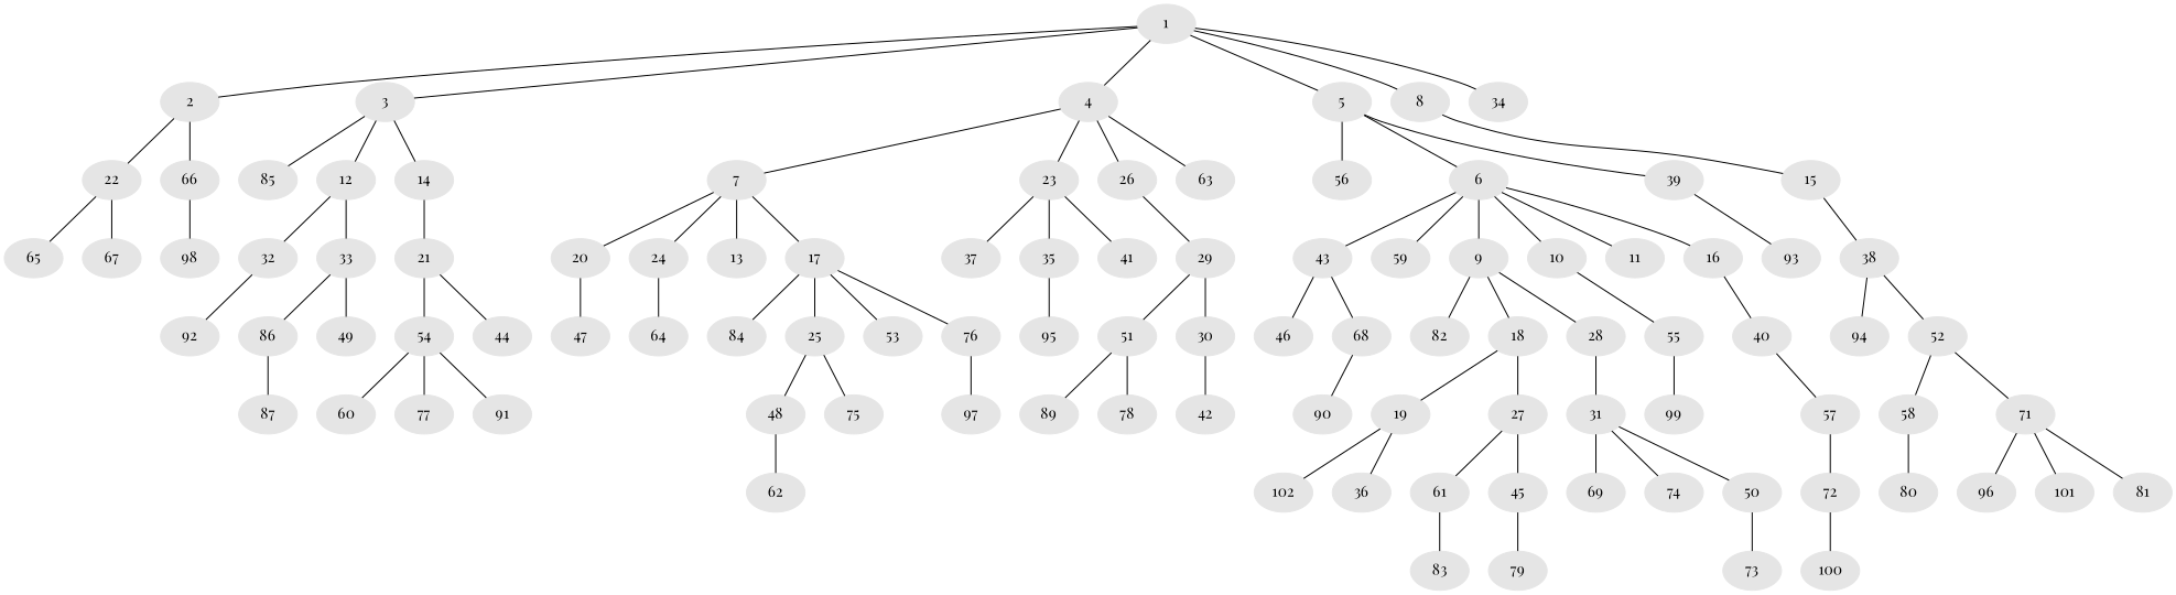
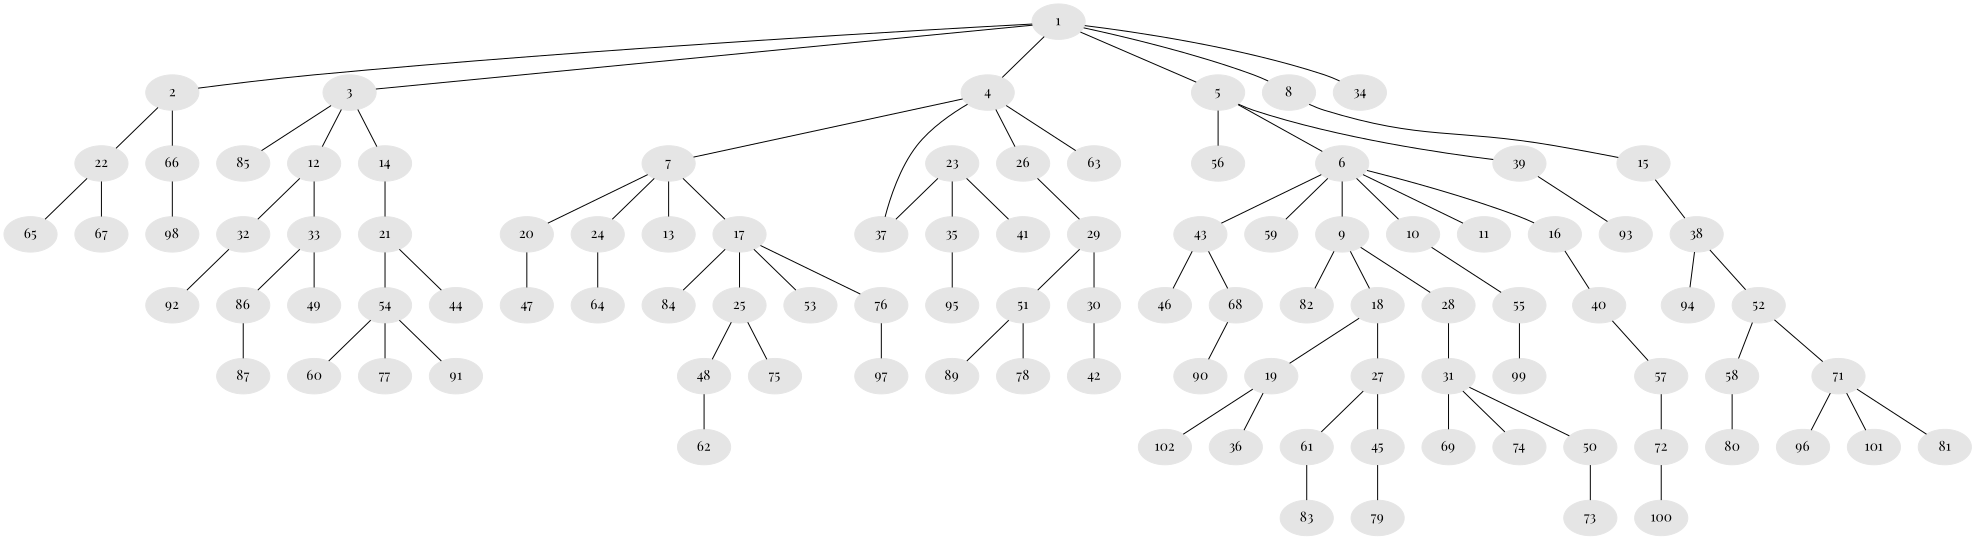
  graph {
    fontname="Playfair Display"
    node [color=gray90 fontname="Playfair Display" style=filled]
    edge [fontname="Playfair Display"]
    1
    2
    3
    4
    5
    8
    34
    22
    66
    12
    14
    85
    7
    23
    26
    63
    6
    39
    56
    15
    65
    67
    98
    32
    33
    21
    13
    17
    20
    24
    35
    37
    41
    29
    9
    10
    11
    16
    43
    59
    93
    18
    28
    82
    55
    40
    46
    68
    25
    53
    76
    84
    47
    64
    38
    19
    27
    31
    99
    92
    49
    86
    44
    54
    52
    94
    57
    48
    75
    97
    36
    102
    45
    61
    60
    77
    91
    95
    62
    30
    51
    79
    83
    50
    69
    74
    42
    78
    89
    73
    87
    58
    71
    72
    90
    80
    81
    96
    101
    100
    1 -- 2
    1 -- 3
    1 -- 4
    1 -- 5
    1 -- 8
    1 -- 34
    2 -- 22
    2 -- 66
    3 -- 12
    3 -- 14
    3 -- 85
    4 -- 7
-   4 -- 23
+   4 -- 37
    4 -- 26
    4 -- 63
    5 -- 6
    5 -- 39
    5 -- 56
    8 -- 15
    22 -- 65
    22 -- 67
    66 -- 98
    12 -- 32
    12 -- 33
    14 -- 21
    7 -- 13
    7 -- 17
    7 -- 20
    7 -- 24
    23 -- 35
    23 -- 37
    23 -- 41
    26 -- 29
    6 -- 9
    6 -- 10
    6 -- 11
    6 -- 16
    6 -- 43
    6 -- 59
    39 -- 93
    15 -- 38
    32 -- 92
    33 -- 49
    33 -- 86
    21 -- 44
    21 -- 54
    17 -- 25
    17 -- 53
    17 -- 76
    17 -- 84
    20 -- 47
    24 -- 64
    35 -- 95
    29 -- 30
    29 -- 51
    9 -- 18
    9 -- 28
    9 -- 82
    10 -- 55
    16 -- 40
    43 -- 46
    43 -- 68
    18 -- 19
    18 -- 27
    28 -- 31
    55 -- 99
    40 -- 57
    68 -- 90
    25 -- 48
    25 -- 75
    76 -- 97
    38 -- 52
    38 -- 94
    19 -- 36
    19 -- 102
    27 -- 45
    27 -- 61
    31 -- 50
    31 -- 69
    31 -- 74
    86 -- 87
    54 -- 60
    54 -- 77
    54 -- 91
    52 -- 58
    52 -- 71
    57 -- 72
    48 -- 62
    45 -- 79
    61 -- 83
    30 -- 42
    51 -- 78
    51 -- 89
    50 -- 73
    58 -- 80
    71 -- 81
    71 -- 96
    71 -- 101
    72 -- 100
  }
